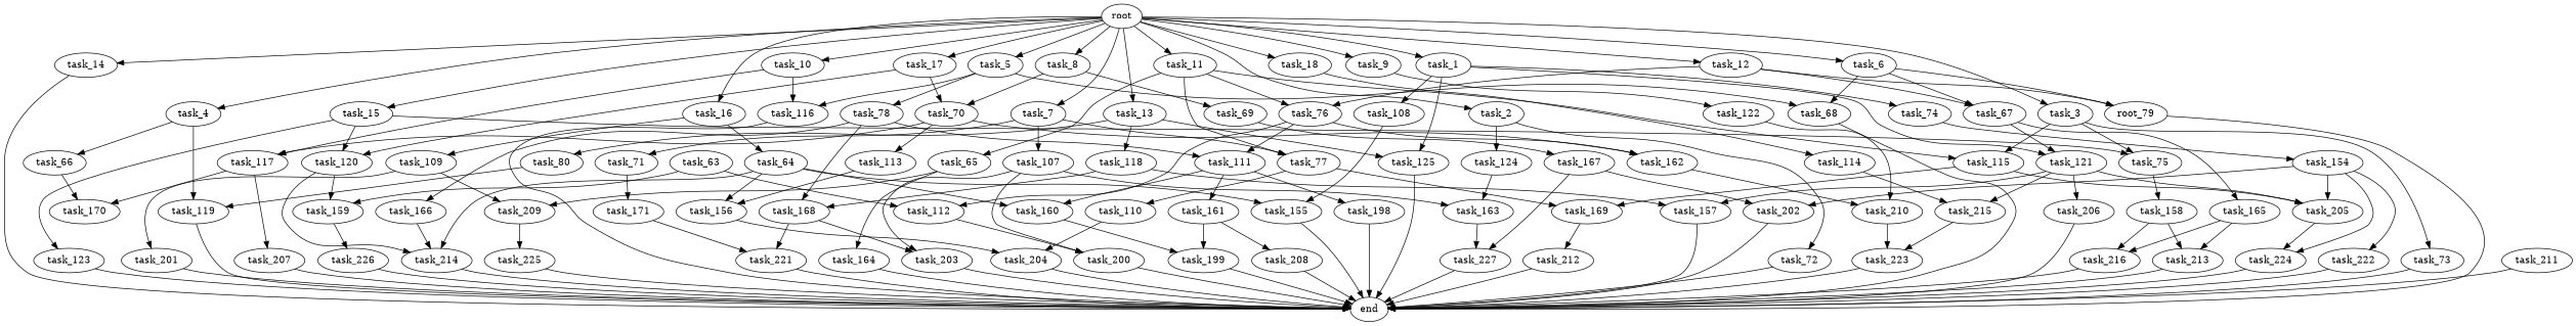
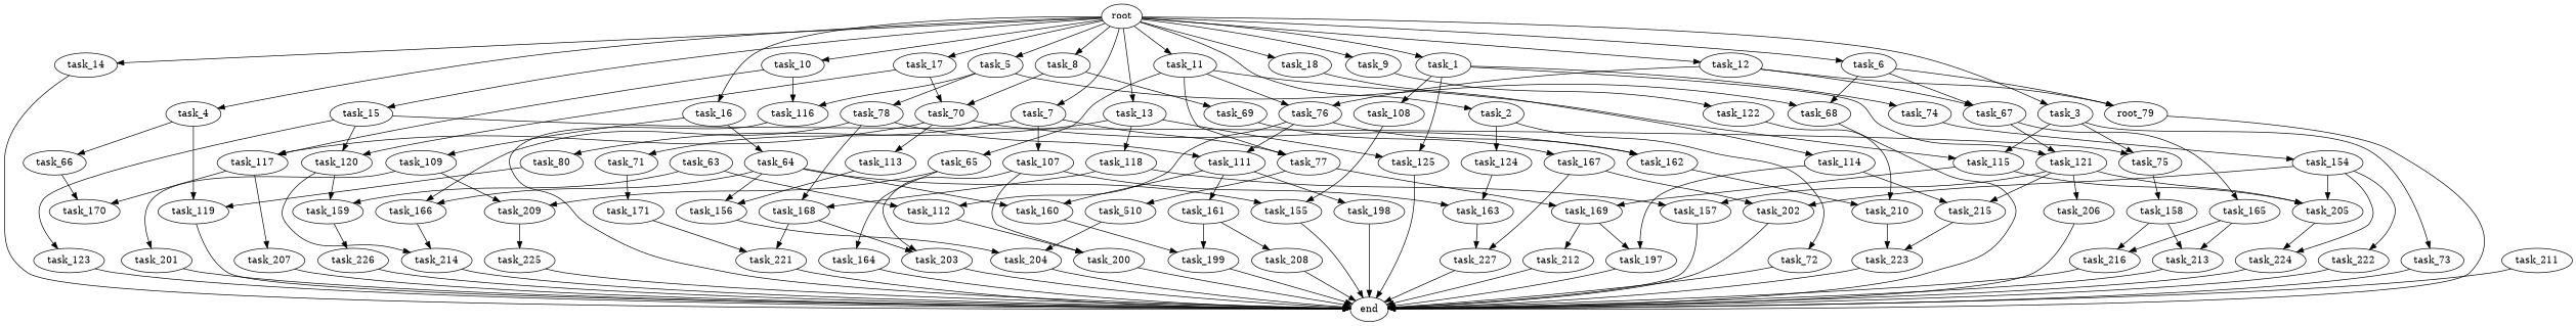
  digraph {
    fontname="DejaVu Serif"
    node [fontname="DejaVu Serif"]
    edge [fontname="DejaVu Serif"]
    task_11
    task_115
    task_65
    task_77
    task_76
    task_205
    task_169
    task_209
    task_164
-   task_110
+   task_110 [label=task_510]
    task_112
    task_111
    task_162
    task_171
    task_221
    end
    task_64
    task_155
    task_166
    task_160
    task_156
    task_214
    task_199
    task_204
    task_17
    task_120
    task_70
    task_159
    task_113
    task_117
    task_15
    task_75
    task_123
    task_158
    task_202
    task_200
    task_69
    task_167
    task_227
    task_73
    task_124
    task_163
+   task_197
    task_224
    task_67
    task_121
    task_165
    task_157
    task_206
    task_215
    task_216
    task_213
    task_109
    task_201
    task_225
    task_7
    task_107
    task_71
    task_203
    task_212
    n61 [label=root_79]
    task_63
    task_226
    task_72
    task_118
    task_168
    task_223
    task_198
    task_80
    task_119
    task_3
    task_207
    task_14
    task_125
    task_108
    task_9
    task_122
    task_210
    task_161
    task_208
    root
    task_4
    task_13
    task_5
    task_6
    task_16
    task_10
    task_1
    task_2
    task_12
    task_8
    task_18
    task_66
    task_78
    task_116
    task_68
    task_74
    task_114
    task_211
    task_170
    task_154
    task_222
    task_11 -> task_115
    task_11 -> task_65
    task_11 -> task_77
    task_11 -> task_76
    task_115 -> task_205
    task_115 -> task_169
    task_65 -> task_209
    task_65 -> task_164
    task_77 -> task_169
    task_77 -> task_110
    task_76 -> task_112
    task_76 -> task_111
    task_76 -> task_162
    task_205 -> task_224
+   task_169 -> task_197
    task_169 -> task_212
    task_209 -> task_225
    task_164 -> end
    task_110 -> task_204
    task_112 -> task_200
    task_111 -> task_160
    task_111 -> task_198
    task_111 -> task_161
    task_162 -> task_210
    task_171 -> task_221
    task_221 -> end
    task_64 -> task_155
-   task_64 -> task_214
+   task_64 -> task_166
    task_64 -> task_160
    task_64 -> task_156
    task_155 -> end
    task_166 -> task_214
    task_160 -> task_199
    task_156 -> task_204
    task_214 -> end
    task_199 -> end
    task_204 -> end
    task_17 -> task_120
    task_17 -> task_70
    task_120 -> task_214
    task_120 -> task_159
    task_70 -> task_162
    task_70 -> task_113
    task_70 -> task_117
    task_159 -> task_226
    task_113 -> task_156
    task_117 -> task_207
    task_117 -> task_170
    task_15 -> task_120
    task_15 -> task_75
    task_15 -> task_123
    task_75 -> task_158
    task_123 -> end
    task_158 -> task_216
    task_158 -> task_213
    task_202 -> end
    task_200 -> end
    task_69 -> task_167
    task_167 -> task_202
    task_167 -> task_227
    task_227 -> end
    task_73 -> end
    task_124 -> task_163
    task_163 -> task_227
+   task_197 -> end
    task_224 -> end
    task_67 -> task_121
    task_67 -> task_165
    task_121 -> task_205
    task_121 -> task_157
    task_121 -> task_206
    task_121 -> task_215
    task_165 -> task_216
    task_165 -> task_213
    task_157 -> end
    task_206 -> end
    task_215 -> task_223
    task_216 -> end
    task_213 -> end
    task_109 -> task_209
    task_109 -> task_201
    task_201 -> end
    task_225 -> end
    task_7 -> task_77
    task_7 -> task_107
    task_7 -> task_71
    task_107 -> task_200
    task_107 -> task_163
    task_107 -> task_203
    task_71 -> task_171
    task_203 -> end
    task_212 -> end
    n61 -> end
    task_63 -> task_112
    task_63 -> task_159
    task_226 -> end
    task_72 -> end
    task_118 -> task_157
    task_118 -> task_168
    task_168 -> task_221
    task_168 -> task_203
    task_223 -> end
    task_198 -> end
    task_80 -> task_119
    task_119 -> end
    task_3 -> task_115
    task_3 -> task_75
    task_3 -> task_73
    task_207 -> end
    task_14 -> end
    task_125 -> end
    task_108 -> task_155
    task_9 -> task_122
    task_122 -> task_210
    task_210 -> task_223
    task_161 -> task_199
    task_161 -> task_208
    task_208 -> end
    root -> task_11
    root -> task_17
    root -> task_15
    root -> task_7
    root -> task_3
    root -> task_14
    root -> task_9
    root -> task_4
    root -> task_13
    root -> task_5
    root -> task_6
    root -> task_16
    root -> task_10
    root -> task_1
    root -> task_2
    root -> task_12
    root -> task_8
    root -> task_18
    task_4 -> task_119
    task_4 -> task_66
    task_13 -> task_118
    task_13 -> task_80
    task_13 -> task_125
    task_5 -> task_78
    task_5 -> task_116
    task_5 -> task_68
    task_6 -> task_67
    task_6 -> n61
    task_6 -> task_68
    task_16 -> task_64
    task_16 -> task_109
    task_10 -> task_117
    task_10 -> task_116
    task_1 -> task_121
    task_1 -> task_125
    task_1 -> task_108
    task_1 -> task_74
    task_2 -> task_124
    task_2 -> task_72
    task_12 -> task_76
    task_12 -> task_67
    task_12 -> n61
    task_8 -> task_70
    task_8 -> task_69
    task_18 -> task_114
    task_66 -> task_170
    task_78 -> task_111
    task_78 -> task_166
    task_78 -> task_168
    task_116 -> end
    task_68 -> end
    task_74 -> task_154
+   task_114 -> task_197
    task_114 -> task_215
    task_211 -> end
    task_154 -> task_205
    task_154 -> task_202
    task_154 -> task_224
    task_154 -> task_222
    task_222 -> end
  }
